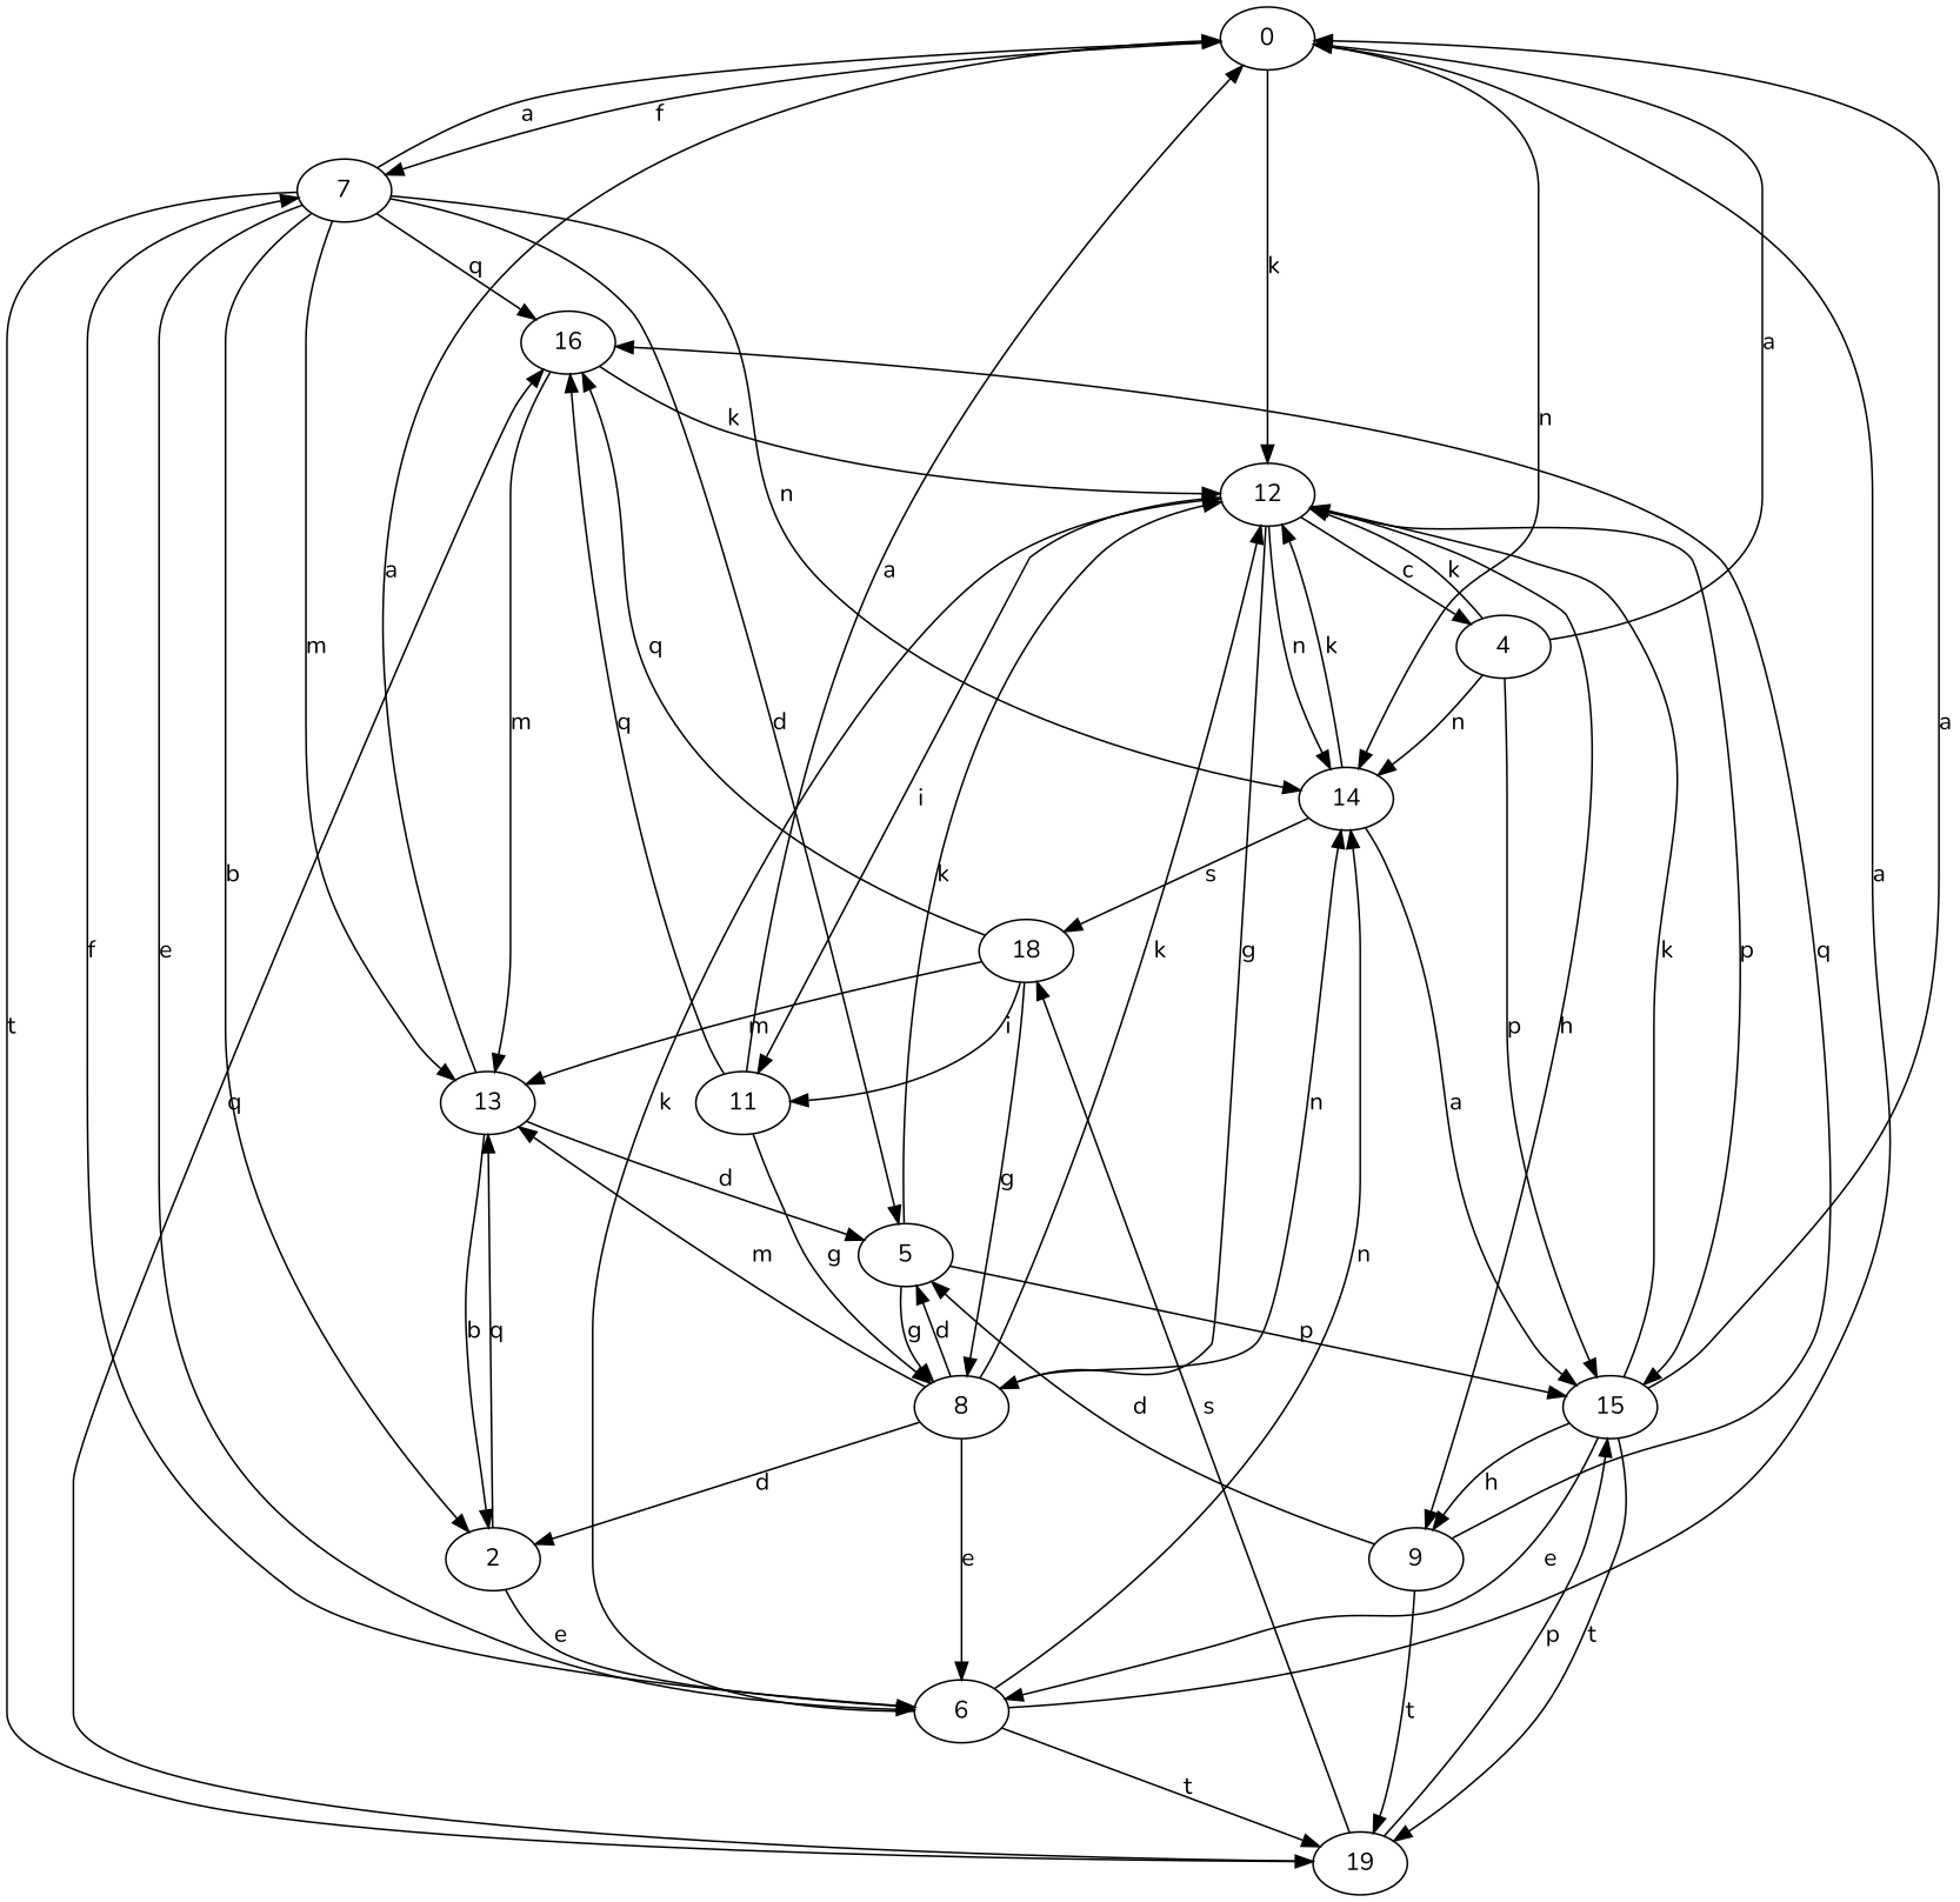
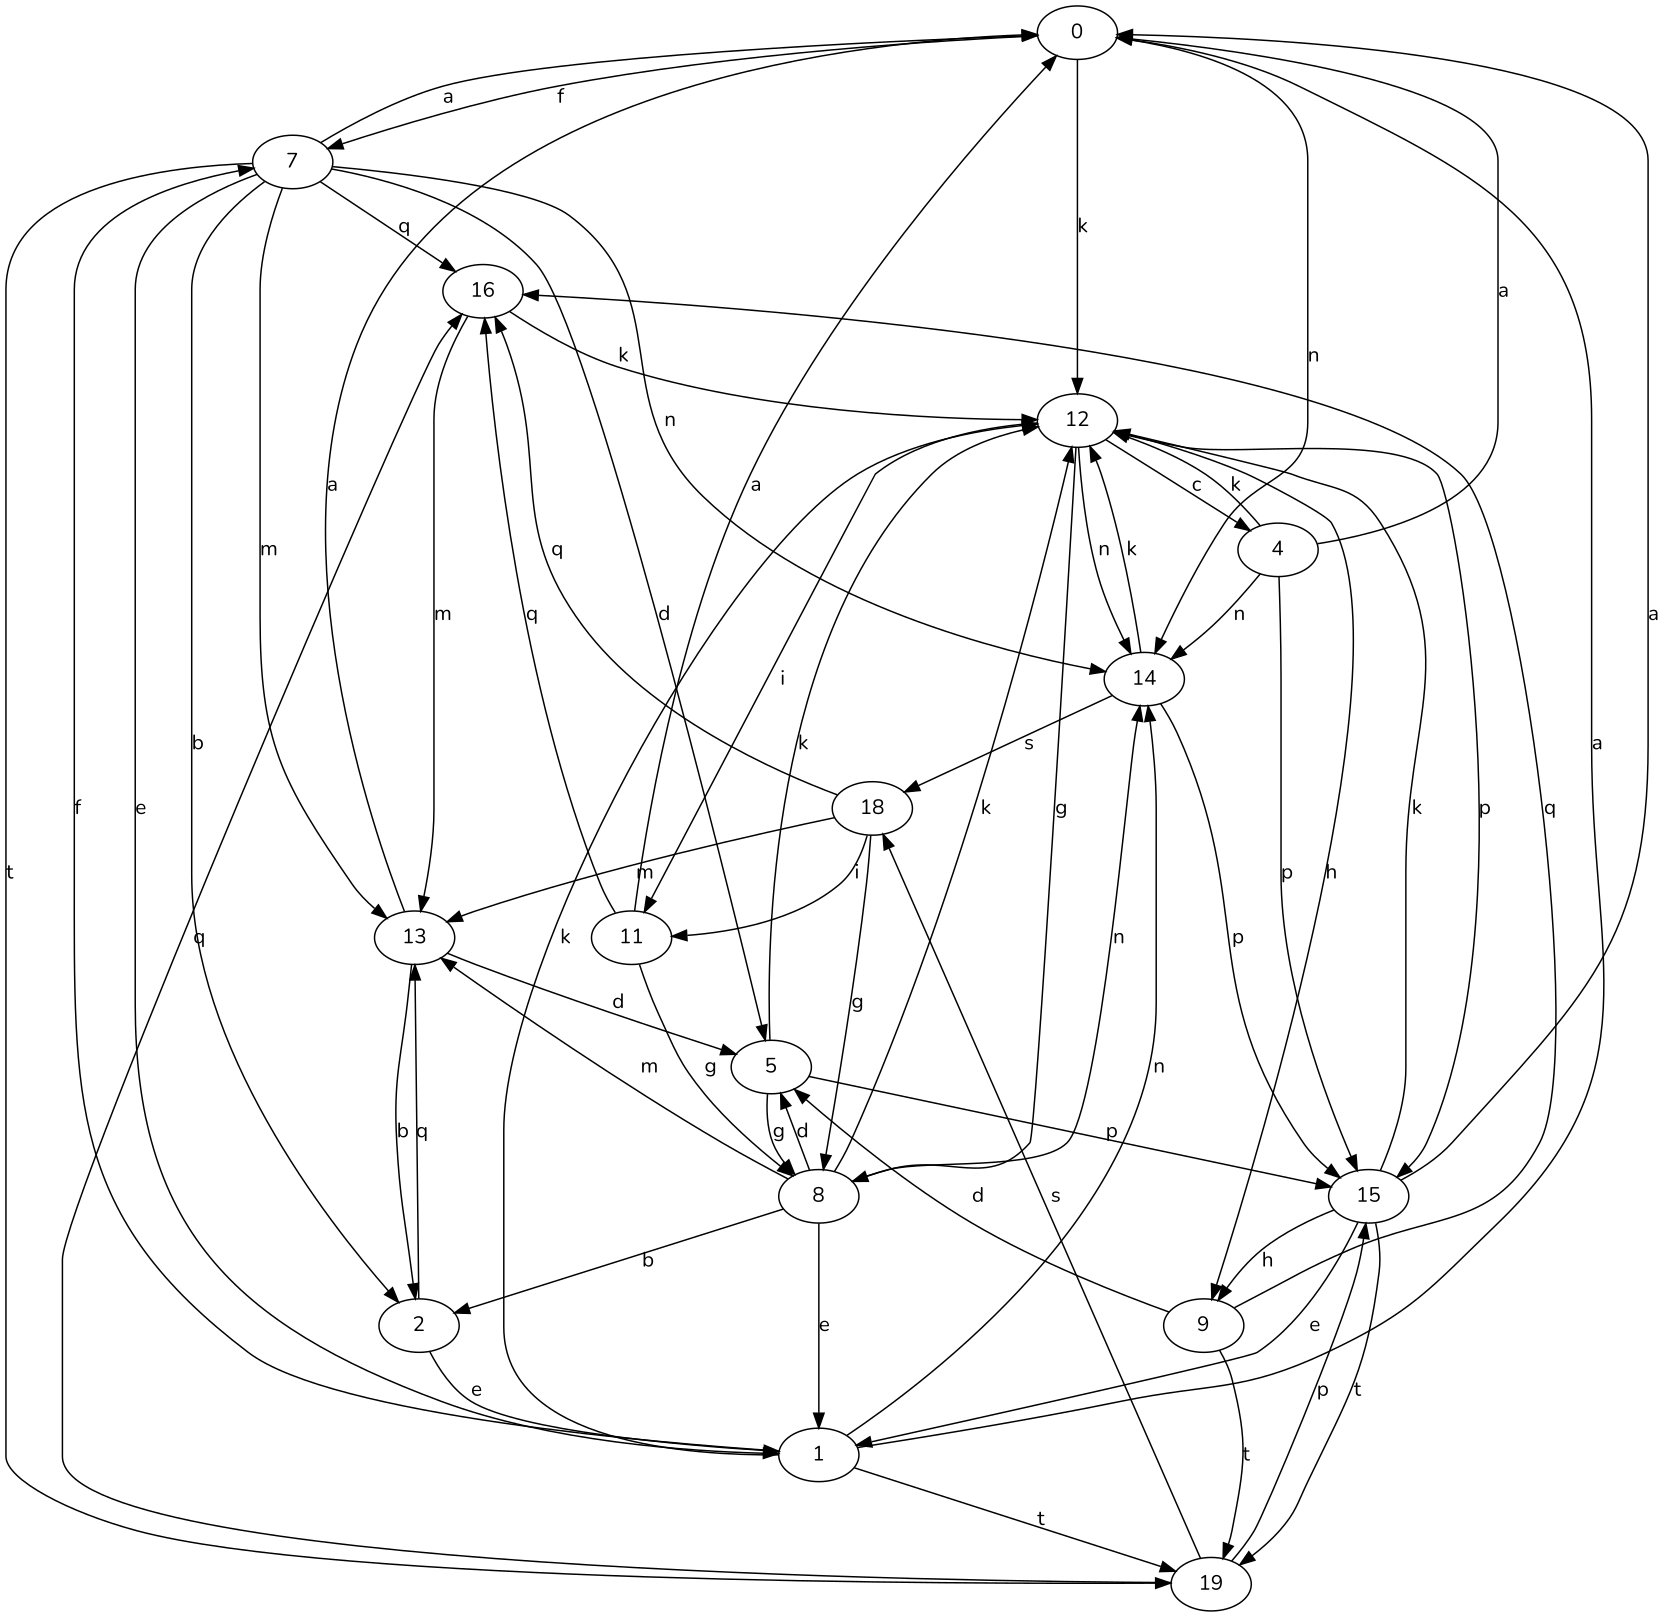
  strict digraph {
    fontname=Nunito
    node [fontname=Nunito]
    edge [fontname=Nunito]
    0
    7
    12
    14
    2
-   6
+   6 [label=1]
    13
    5
    19
    16
    4
    8
    15
    9
    11
    18
    0 -> 7 [label=f]
    0 -> 12 [label=k]
    0 -> 14 [label=n]
    7 -> 0 [label=a]
    7 -> 14 [label=n]
    7 -> 2 [label=b]
    7 -> 6 [label=e]
    7 -> 13 [label=m]
    7 -> 5 [label=d]
    7 -> 19 [label=t]
    7 -> 16 [label=q]
    12 -> 14 [label=n]
    12 -> 4 [label=c]
    12 -> 8 [label=g]
    12 -> 15 [label=p]
    12 -> 9 [label=h]
    12 -> 11 [label=i]
    14 -> 12 [label=k]
-   14 -> 15 [label=a]
+   14 -> 15 [label=p]
    14 -> 18 [label=s]
    2 -> 6 [label=e]
    2 -> 13 [label=q]
    6 -> 0 [label=a]
    6 -> 7 [label=f]
    6 -> 12 [label=k]
    6 -> 14 [label=n]
    6 -> 19 [label=t]
    13 -> 0 [label=a]
    13 -> 2 [label=b]
    13 -> 5 [label=d]
    5 -> 12 [label=k]
    5 -> 8 [label=g]
    5 -> 15 [label=p]
    19 -> 16 [label=q]
    19 -> 15 [label=p]
    19 -> 18 [label=s]
    16 -> 12 [label=k]
    16 -> 13 [label=m]
    4 -> 0 [label=a]
    4 -> 12 [label=k]
    4 -> 14 [label=n]
    4 -> 15 [label=p]
    8 -> 12 [label=k]
    8 -> 14 [label=n]
-   8 -> 2 [label=d]
+   8 -> 2 [label=b]
    8 -> 6 [label=e]
    8 -> 13 [label=m]
    8 -> 5 [label=d]
    15 -> 0 [label=a]
    15 -> 12 [label=k]
    15 -> 6 [label=e]
    15 -> 19 [label=t]
    15 -> 9 [label=h]
    9 -> 5 [label=d]
    9 -> 19 [label=t]
    9 -> 16 [label=q]
    11 -> 0 [label=a]
    11 -> 16 [label=q]
    11 -> 8 [label=g]
    18 -> 13 [label=m]
    18 -> 16 [label=q]
    18 -> 8 [label=g]
    18 -> 11 [label=i]
  }
